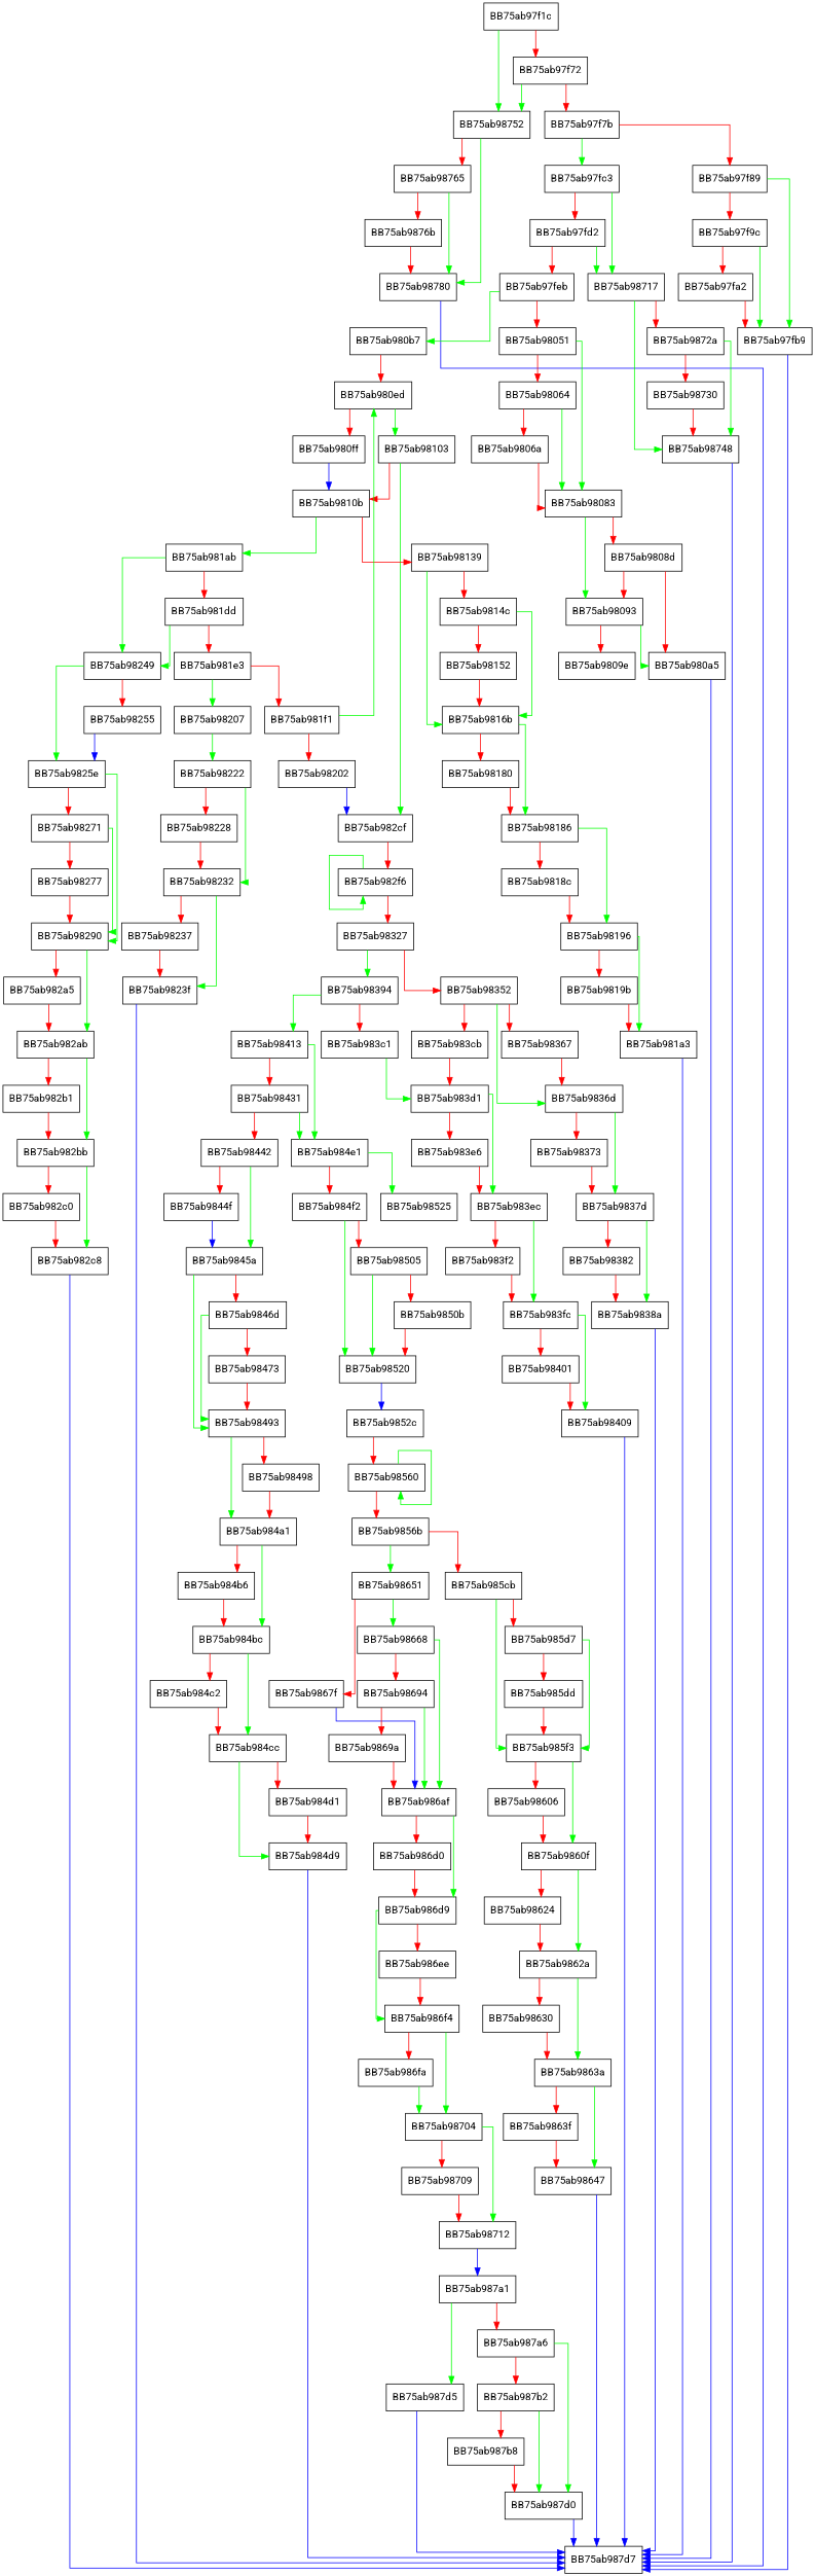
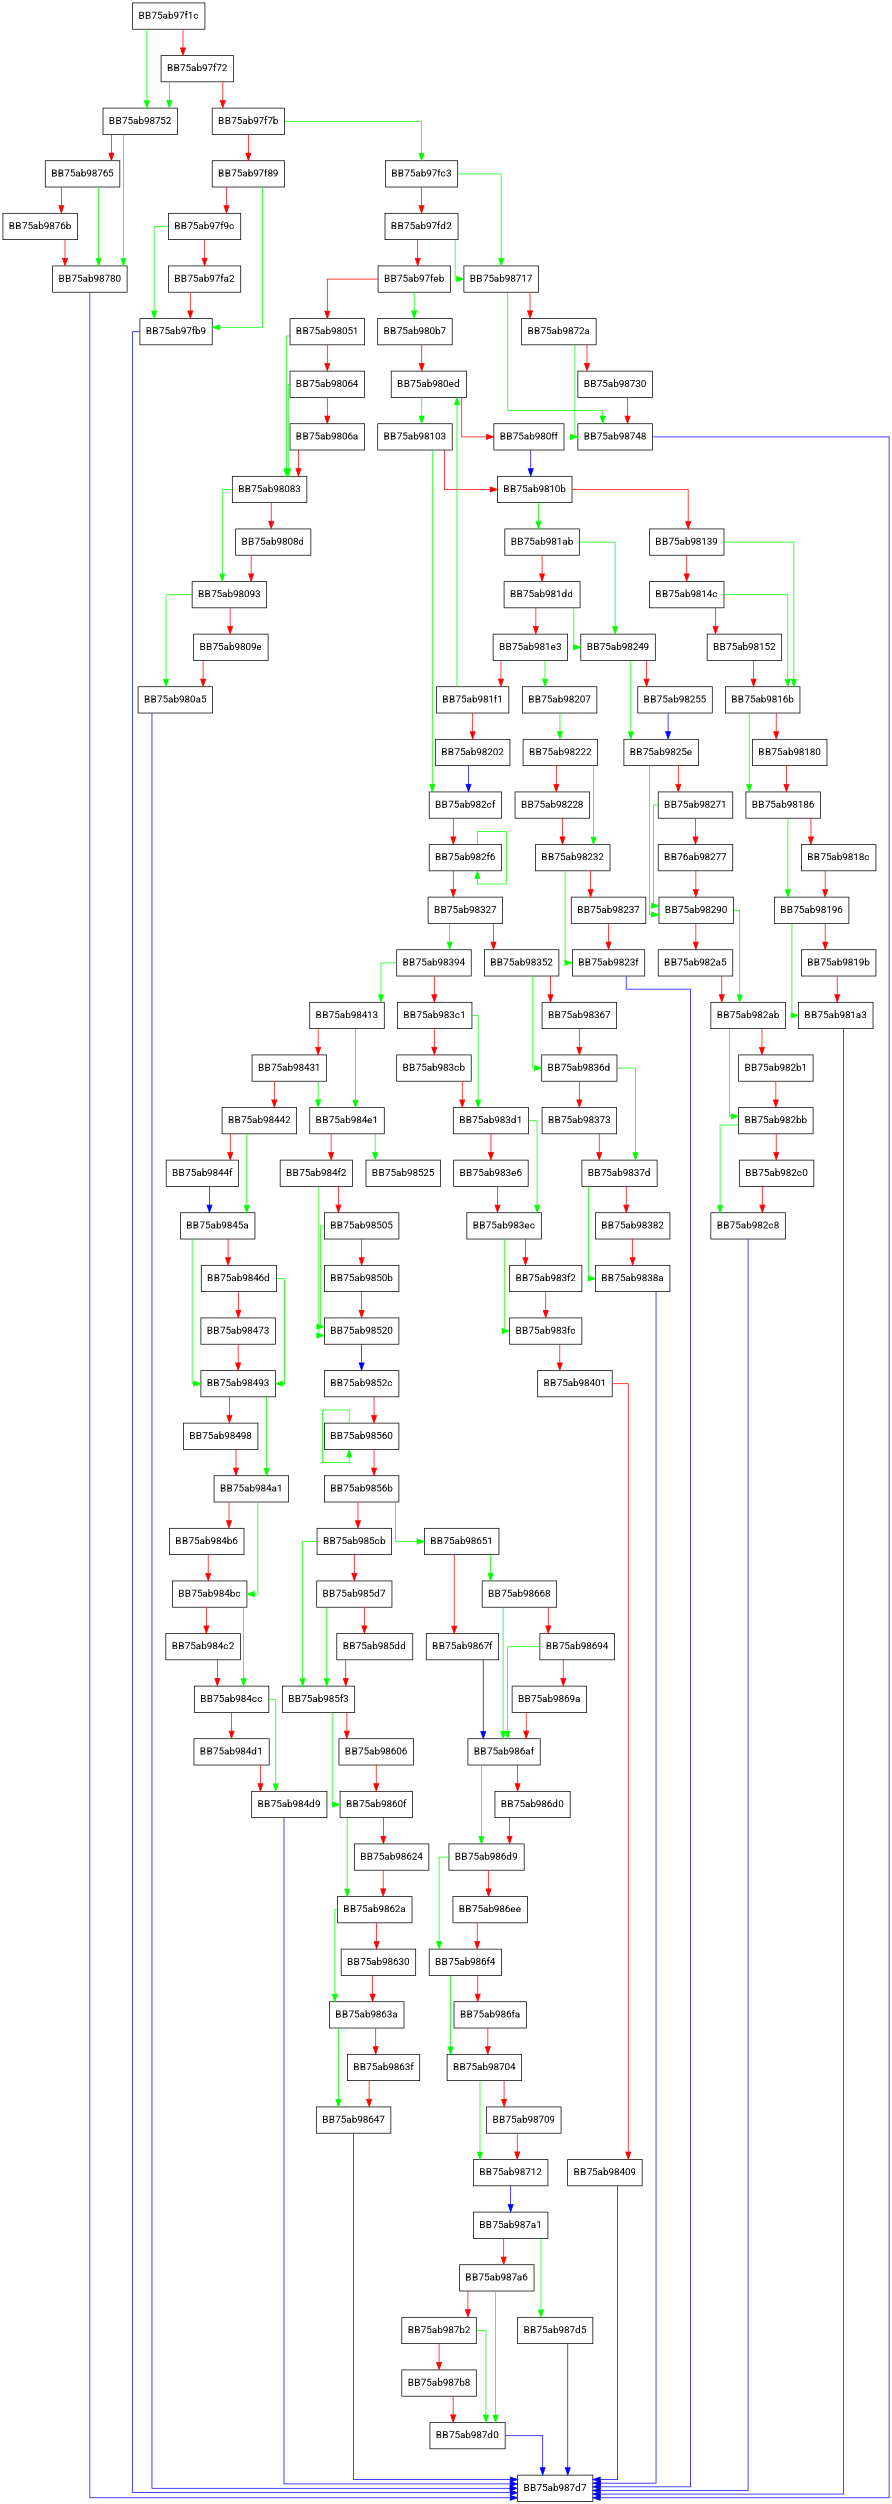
  digraph {
    fontname=Roboto
    splines=ortho
    node [fontname=Roboto shape=box]
    edge [color=red fontname=Roboto]
    BB75ab97f1c
    BB75ab98752
    BB75ab97f72
    BB75ab98780
    BB75ab98765
    BB75ab97f7b
    BB75ab987d7
    BB75ab9876b
    BB75ab97fc3
    BB75ab97f89
    BB75ab98717
    BB75ab97fd2
    BB75ab97fb9
    BB75ab97f9c
    BB75ab98748
    BB75ab9872a
    BB75ab97feb
    BB75ab97fa2
    BB75ab98730
    BB75ab980b7
    BB75ab98051
    BB75ab980ed
    BB75ab98083
    BB75ab98064
    BB75ab98103
    BB75ab980ff
    BB75ab98093
    BB75ab9808d
    BB75ab9806a
    BB75ab980a5
    BB75ab9809e
    BB75ab9810b
    BB75ab982cf
    BB75ab981ab
    BB75ab98139
    BB75ab982f6
    BB75ab98249
    BB75ab981dd
    BB75ab9816b
    BB75ab9814c
    BB75ab98327
    BB75ab9825e
    BB75ab98255
    BB75ab981e3
    BB75ab98186
    BB75ab98180
    BB75ab98152
    BB75ab98196
    BB75ab9818c
    BB75ab981a3
    BB75ab9819b
    BB75ab98290
    BB75ab98271
    BB75ab98207
    BB75ab981f1
    BB75ab98222
    BB75ab98202
    BB75ab98232
    BB75ab98228
    BB75ab9823f
    BB75ab98237
    BB75ab982ab
    BB75ab982a5
-   BB75ab98277
+   BB75ab98277 [label=BB76ab98277]
    BB75ab982bb
    BB75ab982b1
    BB75ab982c8
    BB75ab982c0
    BB75ab98394
    BB75ab98352
    BB75ab98413
    BB75ab983c1
    BB75ab9836d
    BB75ab98367
    BB75ab984e1
    BB75ab98431
    BB75ab983d1
    BB75ab983cb
    BB75ab9837d
    BB75ab98373
    BB75ab9838a
    BB75ab98382
    BB75ab98525
    BB75ab984f2
    BB75ab98442
    BB75ab983ec
    BB75ab983e6
    BB75ab983fc
    BB75ab983f2
    BB75ab98409
    BB75ab98401
    BB75ab98520
    BB75ab98505
    BB75ab9845a
    BB75ab9844f
    BB75ab98493
    BB75ab9846d
    BB75ab984a1
    BB75ab98498
    BB75ab98473
    BB75ab984bc
    BB75ab984b6
    BB75ab984cc
    BB75ab984c2
    BB75ab984d9
    BB75ab984d1
    BB75ab9852c
    BB75ab98560
    BB75ab9850b
    BB75ab9856b
    BB75ab98651
    BB75ab985cb
    n113 [label=BB75ab98668]
    BB75ab9867f
    BB75ab985f3
    BB75ab985d7
    BB75ab986af
    BB75ab98694
    BB75ab9860f
    BB75ab98606
    BB75ab985dd
    BB75ab9862a
    BB75ab98624
    BB75ab9863a
    BB75ab98630
    BB75ab98647
    BB75ab9863f
    BB75ab986d9
    BB75ab986d0
    BB75ab9869a
    BB75ab986f4
    BB75ab986ee
    BB75ab98704
    BB75ab986fa
    BB75ab98712
    BB75ab98709
    BB75ab987a1
    BB75ab987d5
    BB75ab987a6
    BB75ab987d0
    BB75ab987b2
    BB75ab987b8
    BB75ab97f1c -> BB75ab98752 [color=green]
    BB75ab97f1c -> BB75ab97f72
    BB75ab98752 -> BB75ab98780 [color=green]
    BB75ab98752 -> BB75ab98765
    BB75ab97f72 -> BB75ab98752 [color=green]
    BB75ab97f72 -> BB75ab97f7b
    BB75ab98780 -> BB75ab987d7 [color=blue]
    BB75ab98765 -> BB75ab98780 [color=green]
    BB75ab98765 -> BB75ab9876b
    BB75ab97f7b -> BB75ab97fc3 [color=green]
    BB75ab97f7b -> BB75ab97f89
    BB75ab9876b -> BB75ab98780
    BB75ab97fc3 -> BB75ab98717 [color=green]
    BB75ab97fc3 -> BB75ab97fd2
    BB75ab97f89 -> BB75ab97fb9 [color=green]
    BB75ab97f89 -> BB75ab97f9c
    BB75ab98717 -> BB75ab98748 [color=green]
    BB75ab98717 -> BB75ab9872a
    BB75ab97fd2 -> BB75ab98717 [color=green]
    BB75ab97fd2 -> BB75ab97feb
    BB75ab97fb9 -> BB75ab987d7 [color=blue]
    BB75ab97f9c -> BB75ab97fb9 [color=green]
    BB75ab97f9c -> BB75ab97fa2
    BB75ab98748 -> BB75ab987d7 [color=blue]
    BB75ab9872a -> BB75ab98748 [color=green]
    BB75ab9872a -> BB75ab98730
    BB75ab97feb -> BB75ab980b7 [color=green]
    BB75ab97feb -> BB75ab98051
    BB75ab97fa2 -> BB75ab97fb9
    BB75ab98730 -> BB75ab98748
    BB75ab980b7 -> BB75ab980ed
    BB75ab98051 -> BB75ab98083 [color=green]
    BB75ab98051 -> BB75ab98064
    BB75ab980ed -> BB75ab98103 [color=green]
    BB75ab980ed -> BB75ab980ff
    BB75ab98083 -> BB75ab98093 [color=green]
    BB75ab98083 -> BB75ab9808d
    BB75ab98064 -> BB75ab98083 [color=green]
    BB75ab98064 -> BB75ab9806a
    BB75ab98103 -> BB75ab9810b
    BB75ab98103 -> BB75ab982cf [color=green]
    BB75ab980ff -> BB75ab9810b [color=blue]
    BB75ab98093 -> BB75ab980a5 [color=green]
    BB75ab98093 -> BB75ab9809e
    BB75ab9808d -> BB75ab98093
    BB75ab9806a -> BB75ab98083
    BB75ab980a5 -> BB75ab987d7 [color=blue]
-   BB75ab9808d -> BB75ab980a5
+   BB75ab9809e -> BB75ab980a5
    BB75ab9810b -> BB75ab981ab [color=green]
    BB75ab9810b -> BB75ab98139
    BB75ab982cf -> BB75ab982f6
    BB75ab981ab -> BB75ab98249 [color=green]
    BB75ab981ab -> BB75ab981dd
    BB75ab98139 -> BB75ab9816b [color=green]
    BB75ab98139 -> BB75ab9814c
    BB75ab982f6 -> BB75ab982f6 [color=green]
    BB75ab982f6 -> BB75ab98327
    BB75ab98249 -> BB75ab9825e [color=green]
    BB75ab98249 -> BB75ab98255
    BB75ab981dd -> BB75ab98249 [color=green]
    BB75ab981dd -> BB75ab981e3
    BB75ab9816b -> BB75ab98186 [color=green]
    BB75ab9816b -> BB75ab98180
    BB75ab9814c -> BB75ab9816b [color=green]
    BB75ab9814c -> BB75ab98152
    BB75ab98327 -> BB75ab98394 [color=green]
    BB75ab98327 -> BB75ab98352
    BB75ab9825e -> BB75ab98290 [color=green]
    BB75ab9825e -> BB75ab98271
    BB75ab98255 -> BB75ab9825e [color=blue]
    BB75ab981e3 -> BB75ab98207 [color=green]
    BB75ab981e3 -> BB75ab981f1
    BB75ab98186 -> BB75ab98196 [color=green]
    BB75ab98186 -> BB75ab9818c
    BB75ab98180 -> BB75ab98186
    BB75ab98152 -> BB75ab9816b
    BB75ab98196 -> BB75ab981a3 [color=green]
    BB75ab98196 -> BB75ab9819b
    BB75ab9818c -> BB75ab98196
    BB75ab981a3 -> BB75ab987d7 [color=blue]
    BB75ab9819b -> BB75ab981a3
    BB75ab98290 -> BB75ab982ab [color=green]
    BB75ab98290 -> BB75ab982a5
    BB75ab98271 -> BB75ab98290 [color=green]
    BB75ab98271 -> BB75ab98277
    BB75ab98207 -> BB75ab98222 [color=green]
    BB75ab981f1 -> BB75ab980ed [color=green]
    BB75ab981f1 -> BB75ab98202
    BB75ab98222 -> BB75ab98232 [color=green]
    BB75ab98222 -> BB75ab98228
    BB75ab98202 -> BB75ab982cf [color=blue]
    BB75ab98232 -> BB75ab9823f [color=green]
    BB75ab98232 -> BB75ab98237
    BB75ab98228 -> BB75ab98232
    BB75ab9823f -> BB75ab987d7 [color=blue]
    BB75ab98237 -> BB75ab9823f
    BB75ab982ab -> BB75ab982bb [color=green]
    BB75ab982ab -> BB75ab982b1
    BB75ab982a5 -> BB75ab982ab
    BB75ab98277 -> BB75ab98290
    BB75ab982bb -> BB75ab982c8 [color=green]
    BB75ab982bb -> BB75ab982c0
    BB75ab982b1 -> BB75ab982bb
    BB75ab982c8 -> BB75ab987d7 [color=blue]
    BB75ab982c0 -> BB75ab982c8
    BB75ab98394 -> BB75ab98413 [color=green]
    BB75ab98394 -> BB75ab983c1
    BB75ab98352 -> BB75ab9836d [color=green]
    BB75ab98352 -> BB75ab98367
    BB75ab98413 -> BB75ab984e1 [color=green]
    BB75ab98413 -> BB75ab98431
    BB75ab983c1 -> BB75ab983d1 [color=green]
-   BB75ab98352 -> BB75ab983cb
+   BB75ab983c1 -> BB75ab983cb
    BB75ab9836d -> BB75ab9837d [color=green]
    BB75ab9836d -> BB75ab98373
    BB75ab98367 -> BB75ab9836d
    BB75ab984e1 -> BB75ab98525 [color=green]
    BB75ab984e1 -> BB75ab984f2
    BB75ab98431 -> BB75ab984e1 [color=green]
    BB75ab98431 -> BB75ab98442
    BB75ab983d1 -> BB75ab983ec [color=green]
    BB75ab983d1 -> BB75ab983e6
    BB75ab983cb -> BB75ab983d1
    BB75ab9837d -> BB75ab9838a [color=green]
    BB75ab9837d -> BB75ab98382
    BB75ab98373 -> BB75ab9837d
    BB75ab9838a -> BB75ab987d7 [color=blue]
    BB75ab98382 -> BB75ab9838a
    BB75ab984f2 -> BB75ab98520 [color=green]
    BB75ab984f2 -> BB75ab98505
    BB75ab98442 -> BB75ab9845a [color=green]
    BB75ab98442 -> BB75ab9844f
    BB75ab983ec -> BB75ab983fc [color=green]
    BB75ab983ec -> BB75ab983f2
    BB75ab983e6 -> BB75ab983ec
-   BB75ab983fc -> BB75ab98409 [color=green]
    BB75ab983fc -> BB75ab98401
    BB75ab983f2 -> BB75ab983fc
    BB75ab98409 -> BB75ab987d7 [color=blue]
    BB75ab98401 -> BB75ab98409
    BB75ab98520 -> BB75ab9852c [color=blue]
    BB75ab98505 -> BB75ab98520 [color=green]
    BB75ab98505 -> BB75ab9850b
    BB75ab9845a -> BB75ab98493 [color=green]
    BB75ab9845a -> BB75ab9846d
    BB75ab9844f -> BB75ab9845a [color=blue]
    BB75ab98493 -> BB75ab984a1 [color=green]
    BB75ab98493 -> BB75ab98498
    BB75ab9846d -> BB75ab98493 [color=green]
    BB75ab9846d -> BB75ab98473
    BB75ab984a1 -> BB75ab984bc [color=green]
    BB75ab984a1 -> BB75ab984b6
    BB75ab98498 -> BB75ab984a1
    BB75ab98473 -> BB75ab98493
    BB75ab984bc -> BB75ab984cc [color=green]
    BB75ab984bc -> BB75ab984c2
    BB75ab984b6 -> BB75ab984bc
    BB75ab984cc -> BB75ab984d9 [color=green]
    BB75ab984cc -> BB75ab984d1
    BB75ab984c2 -> BB75ab984cc
    BB75ab984d9 -> BB75ab987d7 [color=blue]
    BB75ab984d1 -> BB75ab984d9
    BB75ab9852c -> BB75ab98560
    BB75ab98560 -> BB75ab98560 [color=green]
    BB75ab98560 -> BB75ab9856b
    BB75ab9850b -> BB75ab98520
    BB75ab9856b -> BB75ab98651 [color=green]
    BB75ab9856b -> BB75ab985cb
    BB75ab98651 -> n113 [color=green]
    BB75ab98651 -> BB75ab9867f
    BB75ab985cb -> BB75ab985f3 [color=green]
    BB75ab985cb -> BB75ab985d7
    n113 -> BB75ab986af [color=green]
    n113 -> BB75ab98694
    BB75ab9867f -> BB75ab986af [color=blue]
    BB75ab985f3 -> BB75ab9860f [color=green]
    BB75ab985f3 -> BB75ab98606
    BB75ab985d7 -> BB75ab985f3 [color=green]
    BB75ab985d7 -> BB75ab985dd
    BB75ab986af -> BB75ab986d9 [color=green]
    BB75ab986af -> BB75ab986d0
    BB75ab98694 -> BB75ab986af [color=green]
    BB75ab98694 -> BB75ab9869a
    BB75ab9860f -> BB75ab9862a [color=green]
    BB75ab9860f -> BB75ab98624
    BB75ab98606 -> BB75ab9860f
    BB75ab985dd -> BB75ab985f3
    BB75ab9862a -> BB75ab9863a [color=green]
    BB75ab9862a -> BB75ab98630
    BB75ab98624 -> BB75ab9862a
    BB75ab9863a -> BB75ab98647 [color=green]
    BB75ab9863a -> BB75ab9863f
    BB75ab98630 -> BB75ab9863a
    BB75ab98647 -> BB75ab987d7 [color=blue]
    BB75ab9863f -> BB75ab98647
    BB75ab986d9 -> BB75ab986f4 [color=green]
    BB75ab986d9 -> BB75ab986ee
    BB75ab986d0 -> BB75ab986d9
    BB75ab9869a -> BB75ab986af
    BB75ab986f4 -> BB75ab98704 [color=green]
    BB75ab986f4 -> BB75ab986fa
    BB75ab986ee -> BB75ab986f4
    BB75ab98704 -> BB75ab98712 [color=green]
    BB75ab98704 -> BB75ab98709
-   BB75ab986fa -> BB75ab98704 [color=green]
+   BB75ab986fa -> BB75ab98704
    BB75ab98712 -> BB75ab987a1 [color=blue]
    BB75ab98709 -> BB75ab98712
    BB75ab987a1 -> BB75ab987d5 [color=green]
    BB75ab987a1 -> BB75ab987a6
    BB75ab987d5 -> BB75ab987d7 [color=blue]
    BB75ab987a6 -> BB75ab987d0 [color=green]
    BB75ab987a6 -> BB75ab987b2
    BB75ab987d0 -> BB75ab987d7 [color=blue]
    BB75ab987b2 -> BB75ab987d0 [color=green]
    BB75ab987b2 -> BB75ab987b8
    BB75ab987b8 -> BB75ab987d0
  }
